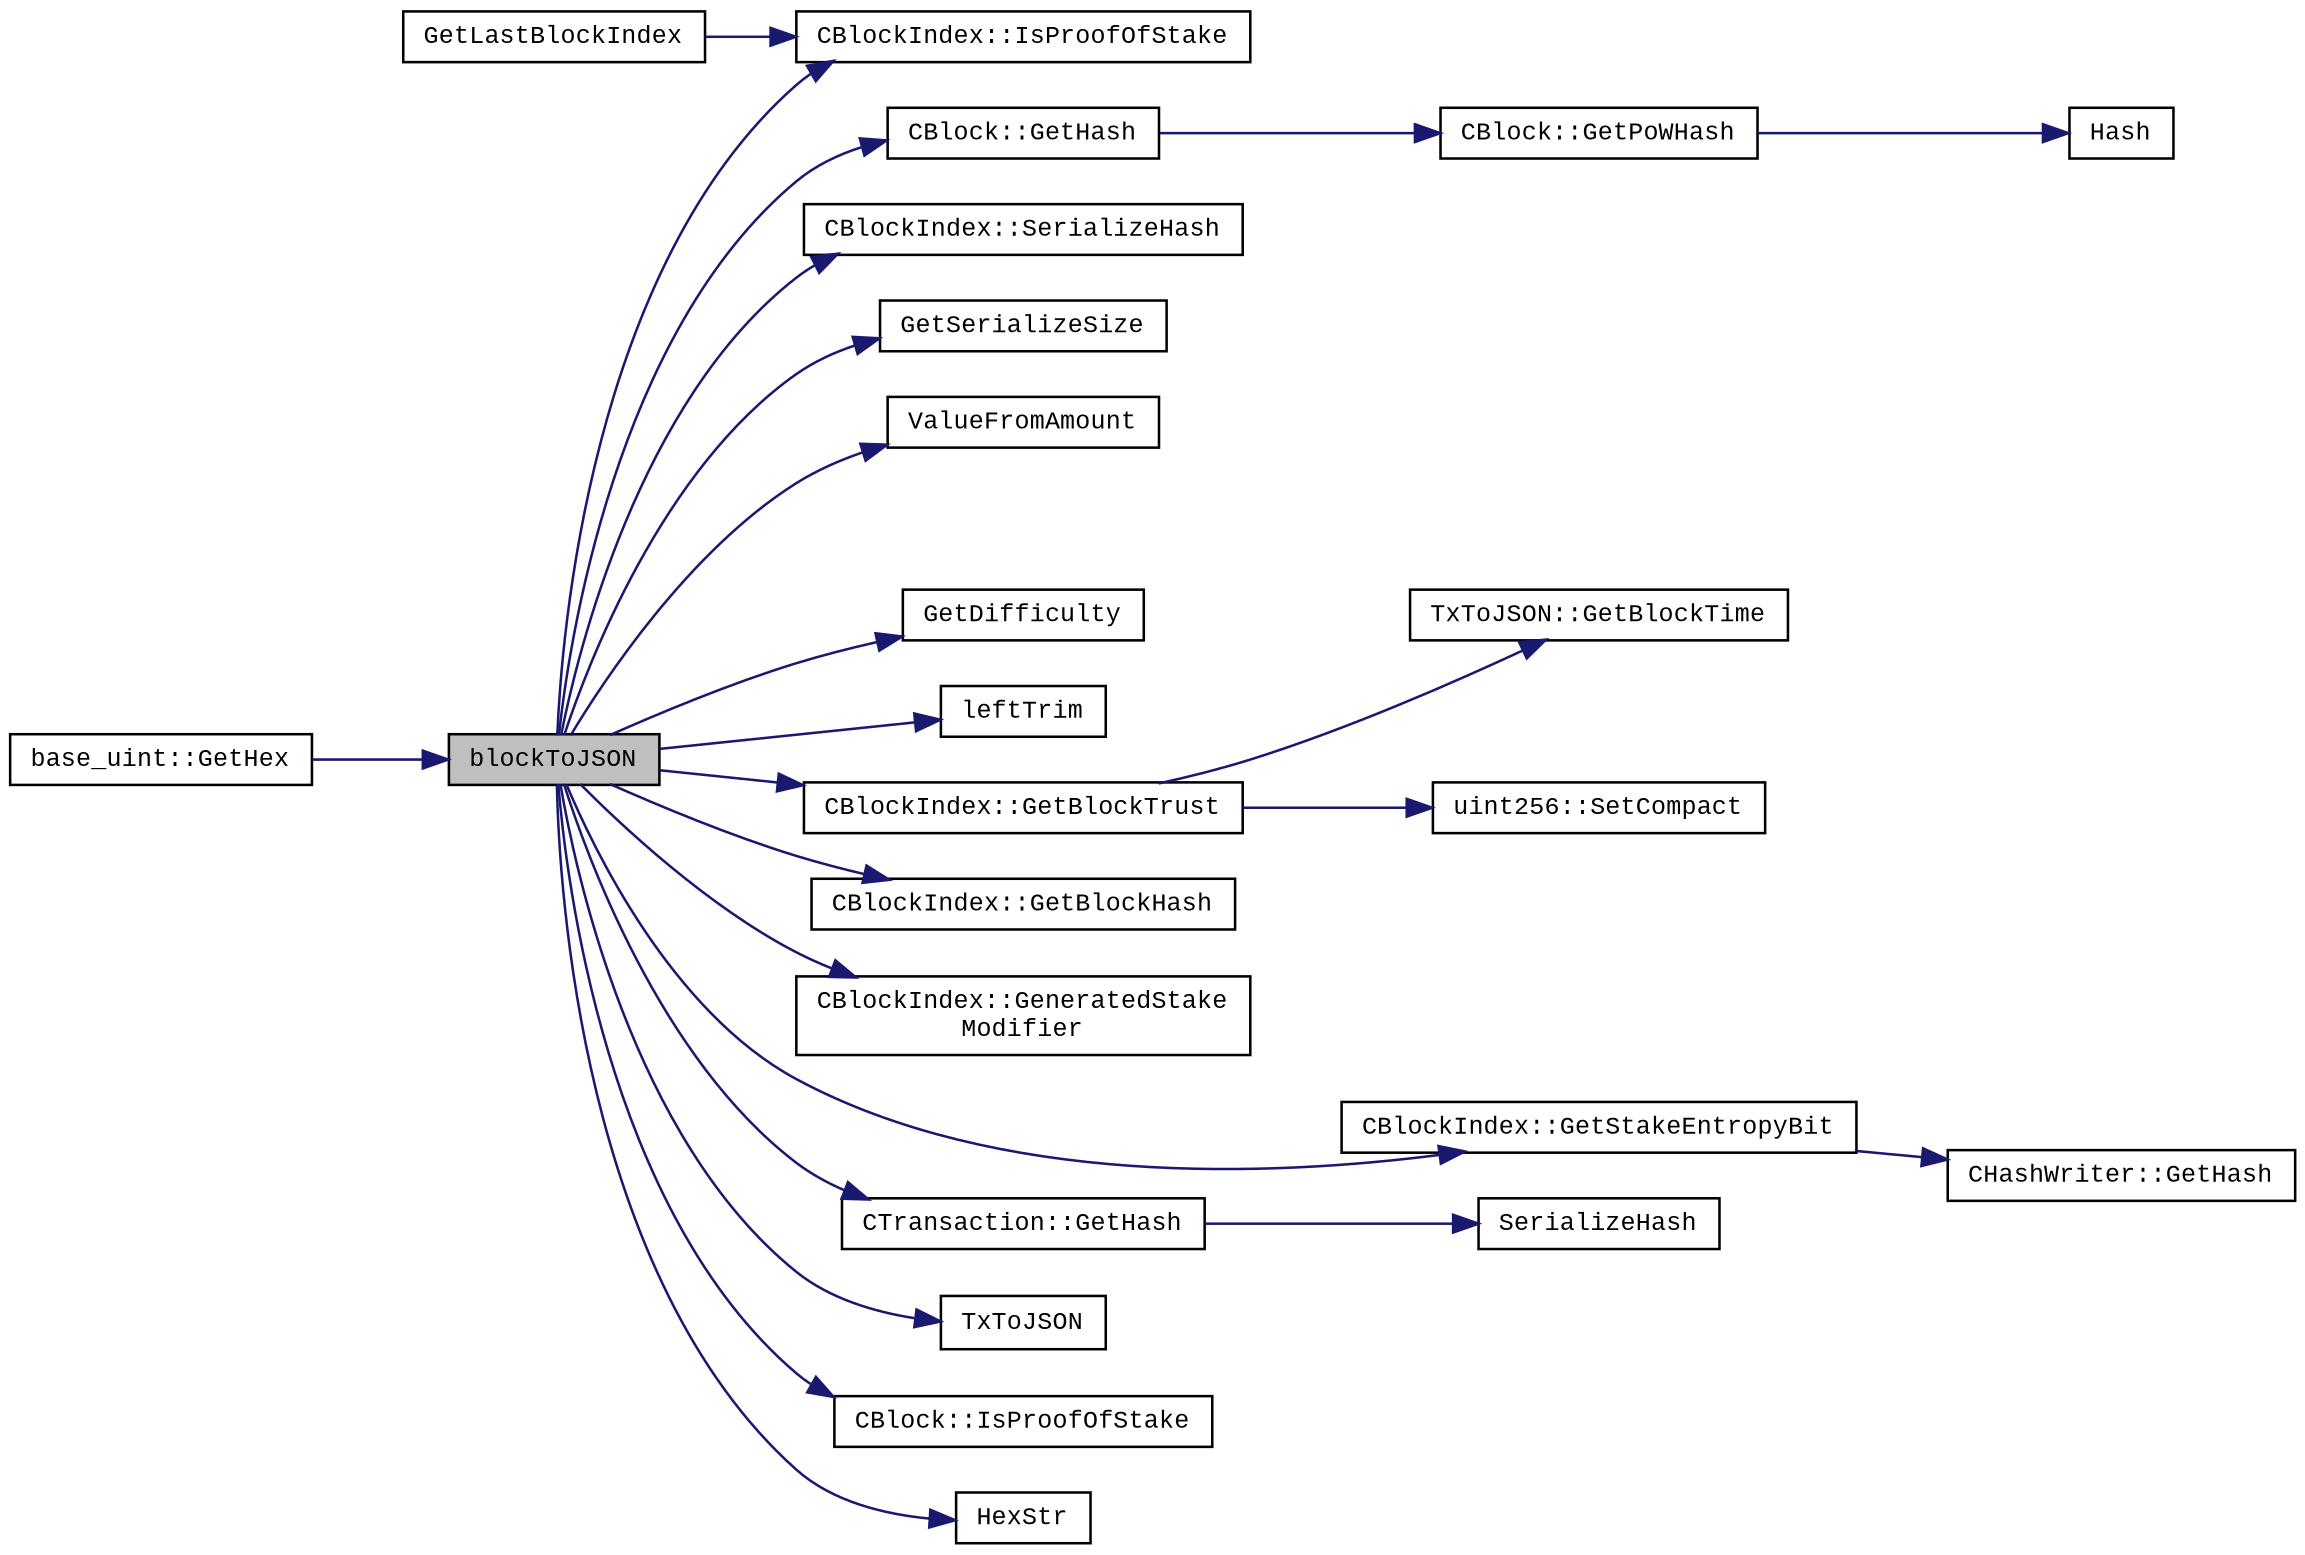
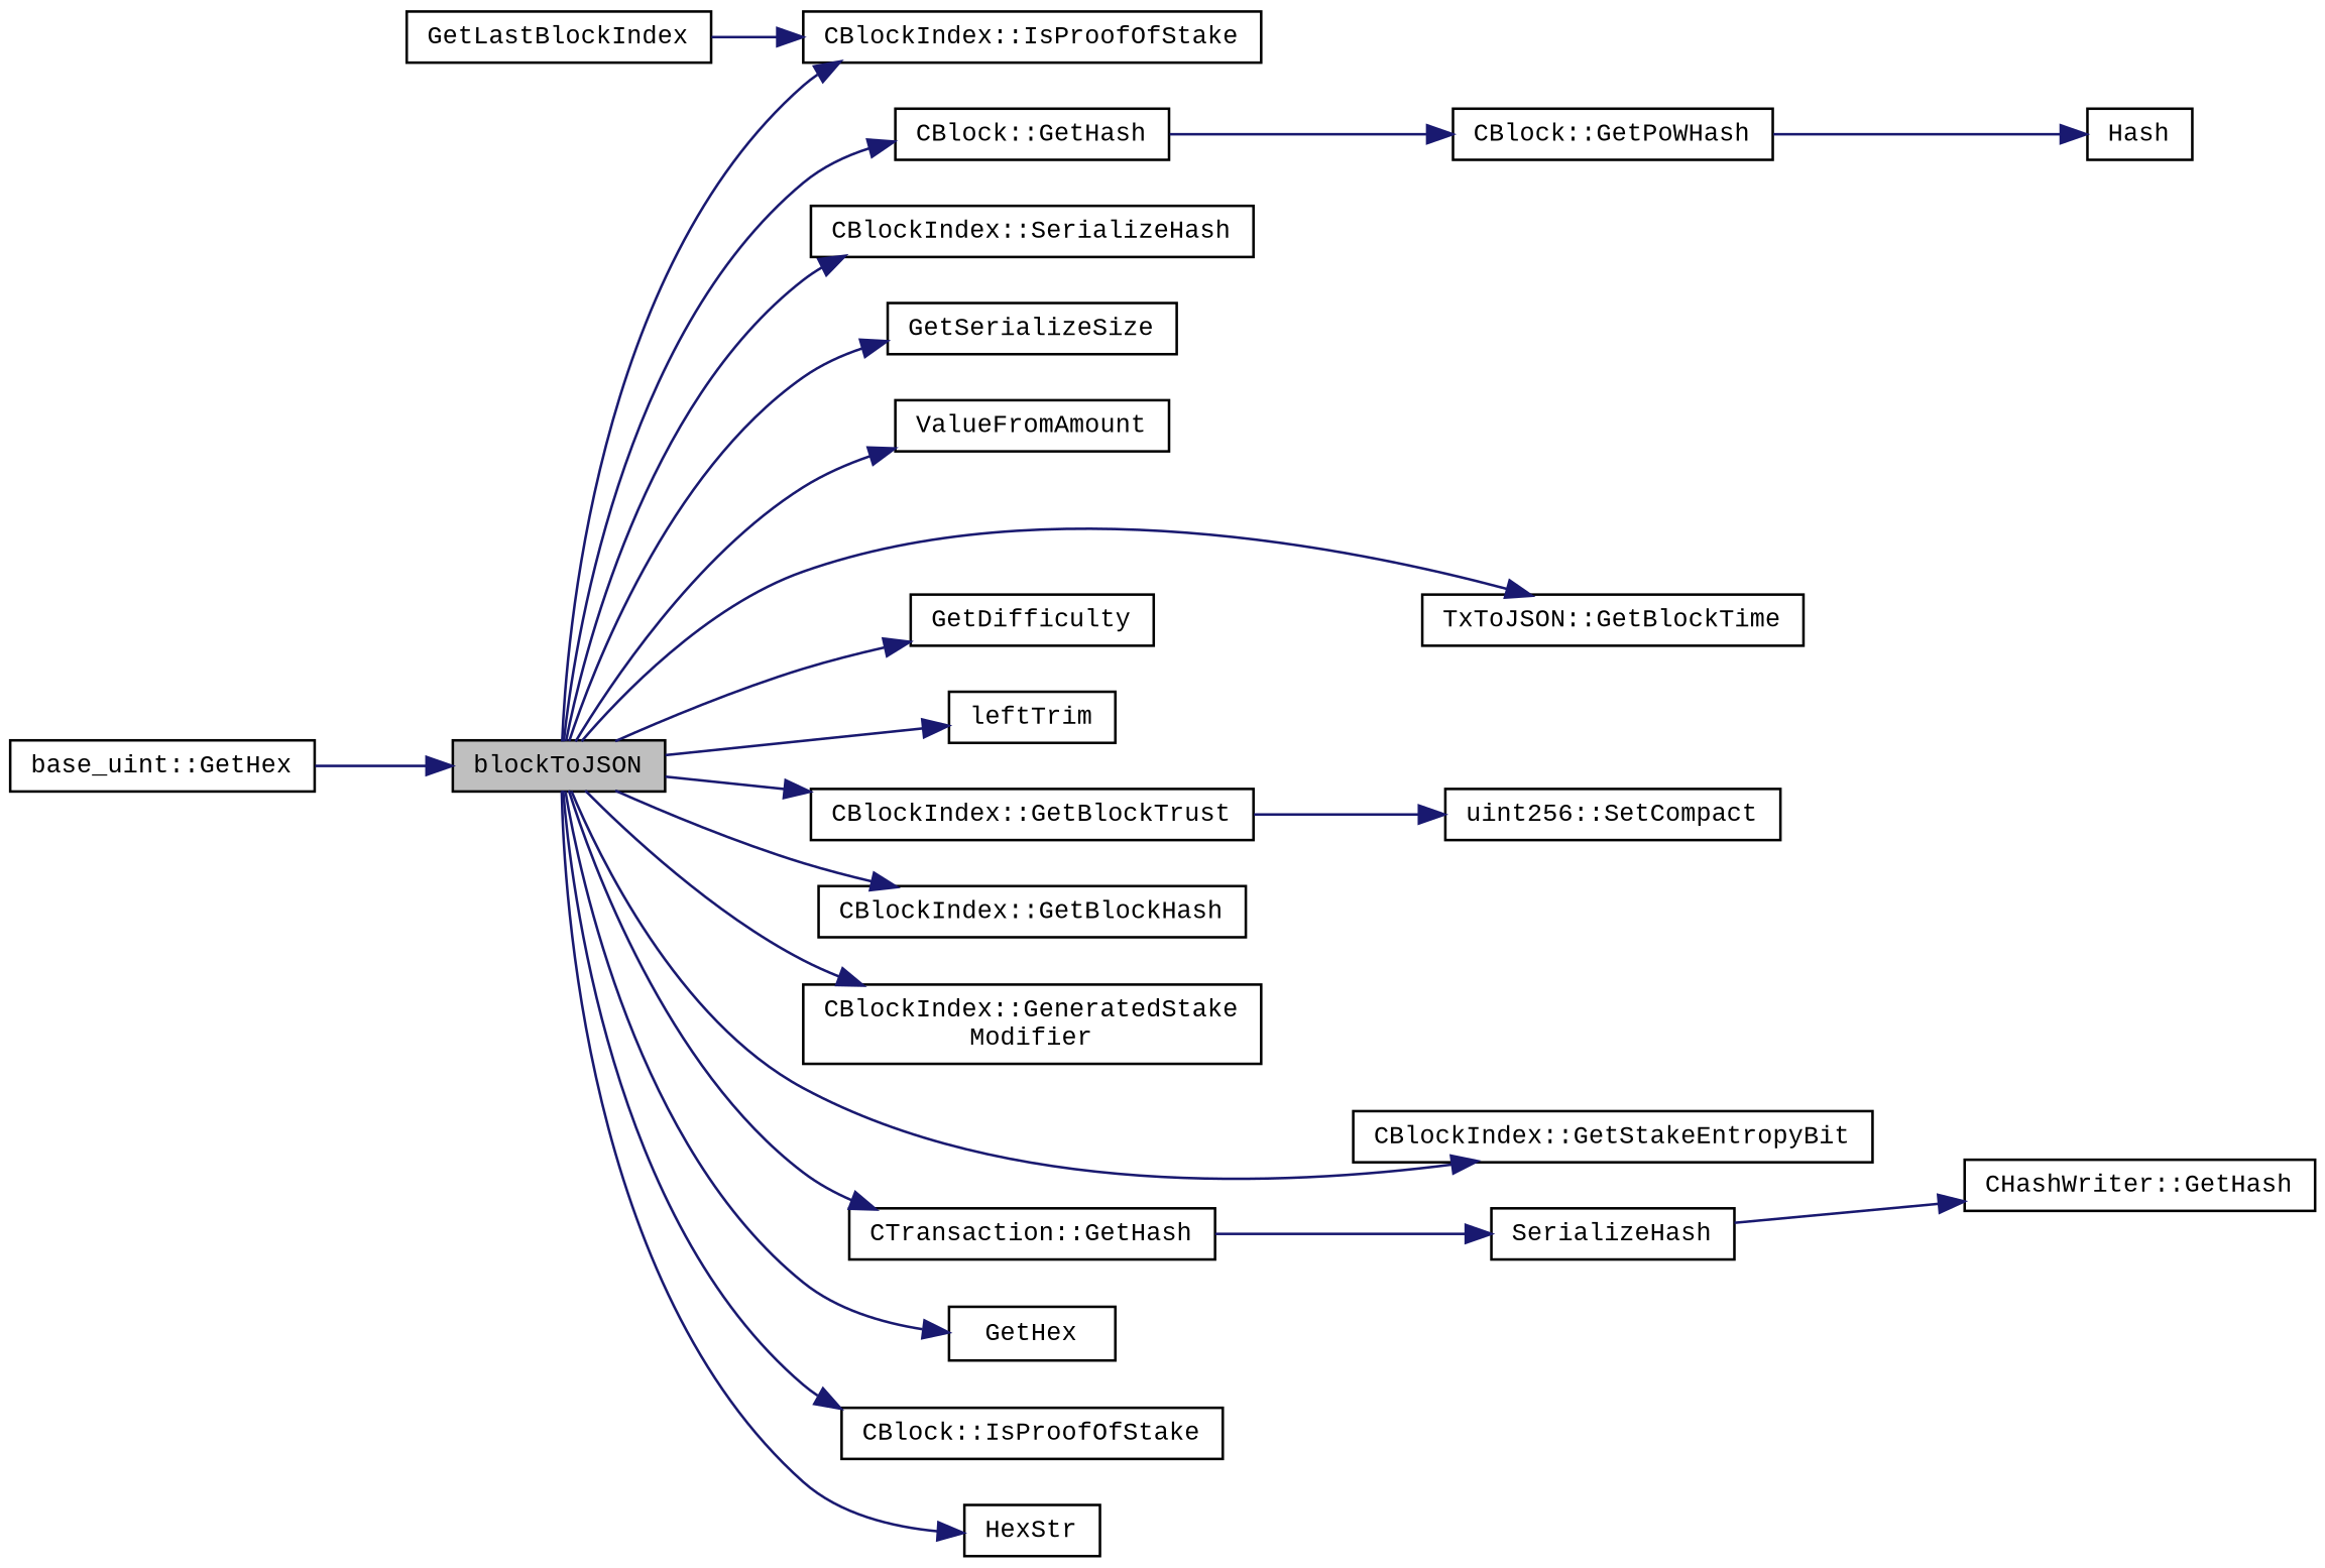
  digraph {
    fontname="Liberation Mono"
    rankdir=LR
    node [color=black fillcolor=white fontname="Liberation Mono" fontsize=10 shape=record style=filled]
    edge [color=midnightblue fontname="Liberation Mono" fontsize=10 labelfontname=Helvetica labelfontsize=10 style=solid]
    n1 [fillcolor=grey75 fontcolor=black height=0.2 label=blockToJSON width=0.4]
    n2 [height=0.2 label="CBlock::GetHash" width=0.4]
    n3 [height=0.2 label="CBlockIndex::SerializeHash" width=0.4]
    n4 [height=0.2 label=GetSerializeSize width=0.4]
    n5 [height=0.2 label=ValueFromAmount width=0.4]
    n6 [height=0.2 label="TxToJSON::GetBlockTime" width=0.4]
    n7 [height=0.2 label=GetDifficulty width=0.4]
    n8 [height=0.2 label="CBlockIndex::IsProofOfStake" width=0.4]
    n9 [height=0.2 label=leftTrim width=0.4]
    n10 [height=0.2 label="CBlockIndex::GetBlockTrust" width=0.4]
    n11 [height=0.2 label="CBlockIndex::GetBlockHash" width=0.4]
    n12 [height=0.2 label="CBlockIndex::GeneratedStake\lModifier" width=0.4]
    n13 [height=0.2 label="CBlockIndex::GetStakeEntropyBit" width=0.4]
    n14 [height=0.2 label="CTransaction::GetHash" width=0.4]
-   n15 [height=0.2 label=TxToJSON width=0.4]
+   n15 [height=0.2 label=GetHex width=0.4]
    n16 [height=0.2 label="CBlock::IsProofOfStake" width=0.4]
    n17 [height=0.2 label=HexStr width=0.4]
    n18 [height=0.2 label="CBlock::GetPoWHash" width=0.4]
    n19 [height=0.2 label="base_uint::GetHex" width=0.4]
    n20 [height=0.2 label="uint256::SetCompact" width=0.4]
    n21 [height=0.2 label=SerializeHash width=0.4]
    n22 [height=0.2 label=Hash width=0.4]
    n23 [height=0.2 label=GetLastBlockIndex width=0.4]
    n24 [height=0.2 label="CHashWriter::GetHash" width=0.4]
    n1 -> n2
    n1 -> n3
    n1 -> n4
    n1 -> n5
-   n10 -> n6
+   n1 -> n6
    n1 -> n7
    n1 -> n8
    n1 -> n9
    n1 -> n10
    n1 -> n11
    n1 -> n12
    n1 -> n13
    n1 -> n14
    n1 -> n15
    n1 -> n16
    n1 -> n17
    n2 -> n18
    n10 -> n20
    n14 -> n21
    n18 -> n22
    n19 -> n1
-   n13 -> n24
+   n21 -> n24
    n23 -> n8
  }
